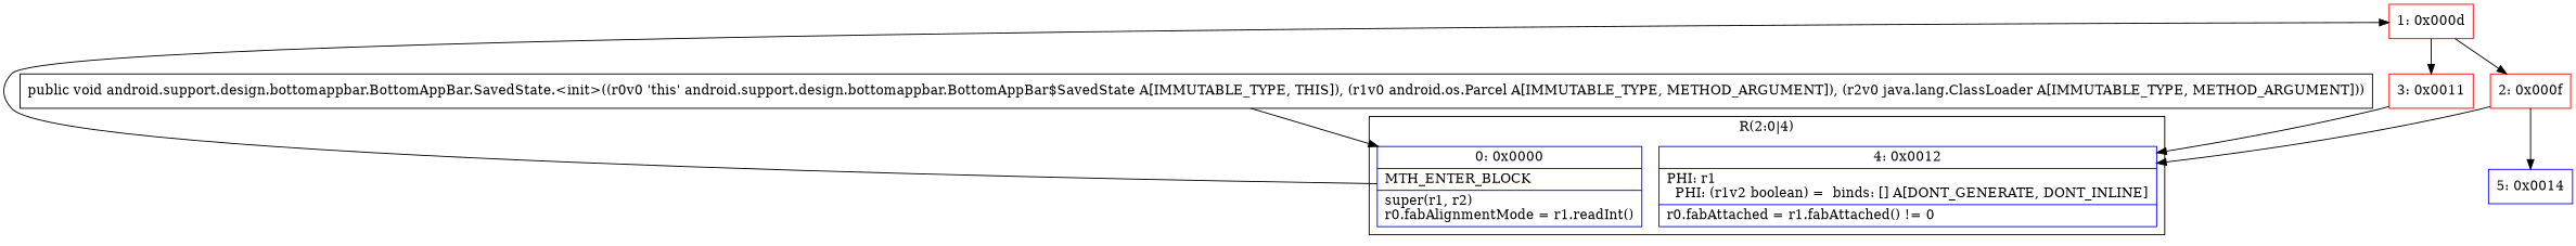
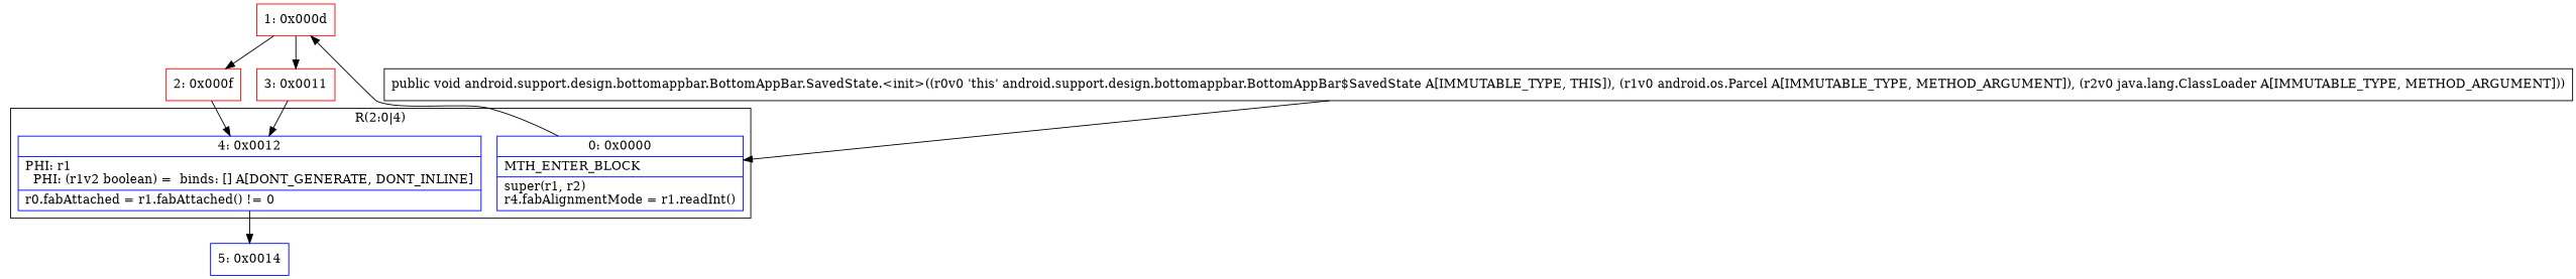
  digraph {
    fontname="DejaVu Serif"
    node [color=blue fontname="DejaVu Serif" shape=record]
    edge [fontname="DejaVu Serif"]
-   n1 [label="{0\:\ 0x0000|MTH_ENTER_BLOCK\l|super(r1, r2)\lr0.fabAlignmentMode = r1.readInt()\l}"]
+   n1 [label="{0\:\ 0x0000|MTH_ENTER_BLOCK\l|super(r1, r2)\lr4.fabAlignmentMode = r1.readInt()\l}"]
    n2 [label="{4\:\ 0x0012|PHI: r1 \l  PHI: (r1v2 boolean) =  binds: [] A[DONT_GENERATE, DONT_INLINE]\l|r0.fabAttached = r1.fabAttached() != 0\l}"]
    n3 [color=red label="{1\:\ 0x000d}"]
    n4 [label="{5\:\ 0x0014}"]
    n5 [color=red label="{2\:\ 0x000f}"]
    n6 [color=red label="{3\:\ 0x0011}"]
    n7 [label="{public void android.support.design.bottomappbar.BottomAppBar.SavedState.\<init\>((r0v0 'this' android.support.design.bottomappbar.BottomAppBar$SavedState A[IMMUTABLE_TYPE, THIS]), (r1v0 android.os.Parcel A[IMMUTABLE_TYPE, METHOD_ARGUMENT]), (r2v0 java.lang.ClassLoader A[IMMUTABLE_TYPE, METHOD_ARGUMENT])) }" color=""]
    subgraph cluster_1 {
      label="R(2:0|4)"
      n1
      n2
    }
    n1 -> n3
-   n5 -> n4
+   n2 -> n4
    n3 -> n5
    n3 -> n6
    n5 -> n2
    n6 -> n2
    n7 -> n1
  }
